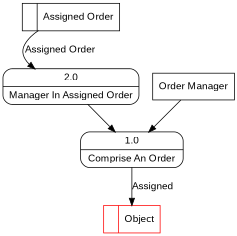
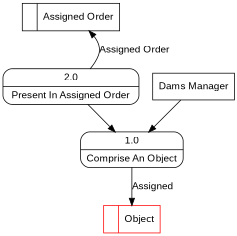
  digraph {
    fontname="Liberation Sans"
    node [fontname="Liberation Sans" shape=record]
    edge [fontname="Liberation Sans"]
    n1 [label="<f0>  |<f1> Assigned Order "]
    n2 [color=red label="<f0>  |<f1> Object "]
-   n3 [label="Order Manager" shape=box]
-   n4 [label="{<f0> 1.0|<f1> Comprise An Order }" shape=Mrecord]
-   n5 [label="{<f0> 2.0|<f1> Manager In Assigned Order }" shape=Mrecord]
+   n3 [label="Dams Manager" shape=box]
+   n4 [label="{<f0> 1.0|<f1> Comprise An Object }" shape=Mrecord]
+   n5 [label="{<f0> 2.0|<f1> Present In Assigned Order }" shape=Mrecord]
    n3 -> n4
    n4 -> n2 [label=Assigned]
-   n1 -> n5 [label="Assigned Order"]
+   n5 -> n1 [label="Assigned Order"]
    n5 -> n4
  }
